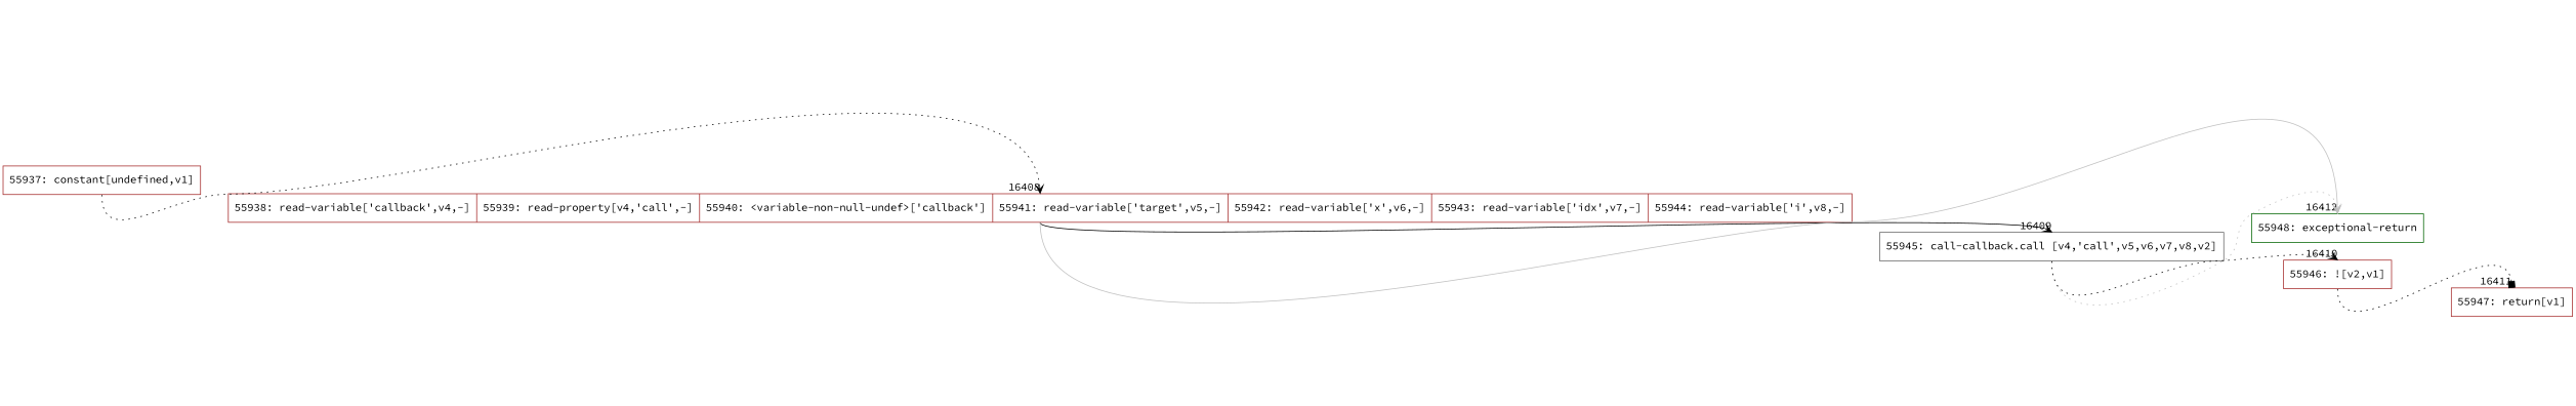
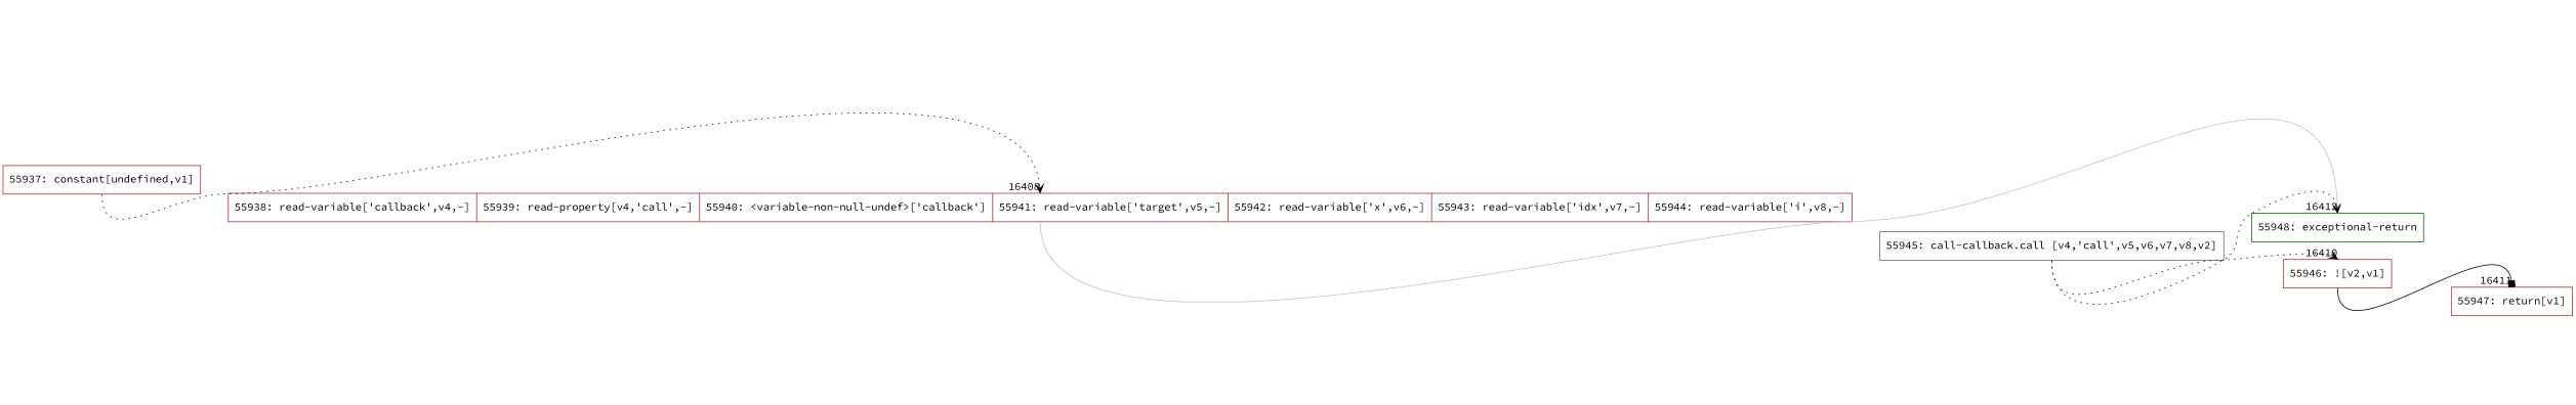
  digraph {
    fontname="Source Code Pro"
    rankdir=LR
    node [color=brown fontname="Source Code Pro" shape=record]
    edge [arrowhead=vee fontname="Source Code Pro" headport=n style=dotted tailport=s]
    n1 [label="{55937: constant[undefined,v1]}"]
    n2 [label="{55938: read-variable['callback',v4,-]|55939: read-property[v4,'call',-]|55940: \<variable-non-null-undef\>['callback']|55941: read-variable['target',v5,-]|55942: read-variable['x',v6,-]|55943: read-variable['idx',v7,-]|55944: read-variable['i',v8,-]}"]
    n3 [color=gray40 label="{55945: call-callback.call [v4,'call',v5,v6,v7,v8,v2]}"]
    n4 [color=darkgreen label="{55948: exceptional-return}"]
    n5 [label="{55946: ![v2,v1]}"]
    n6 [label="{55947: return[v1]}"]
    n1 -> n2 [headlabel="      16408"]
-   n2 -> n3 [headlabel="      16409" style=solid]
    n2 -> n4 [color=gray headlabel="      16412" style=solid]
-   n3 -> n4 [color=gray]
+   n3 -> n4 [color=black]
    n3 -> n5 [headlabel="      16410"]
-   n5 -> n6 [arrowhead=box headlabel="      16411"]
+   n5 -> n6 [arrowhead=box headlabel="      16411" style=solid]
  }
